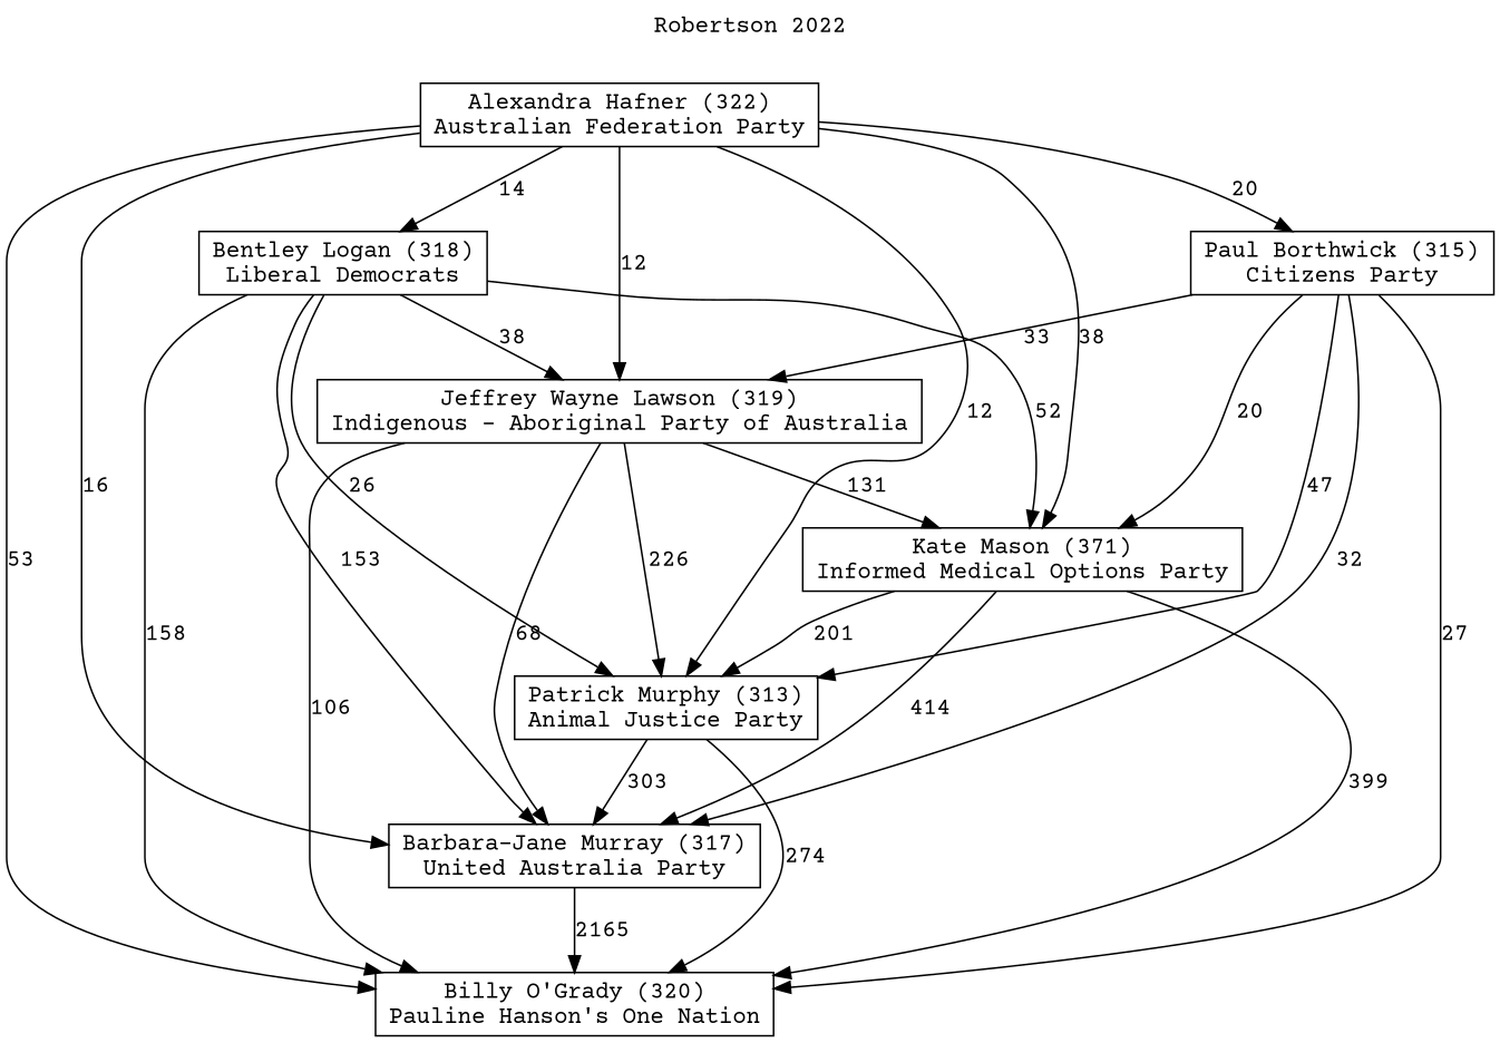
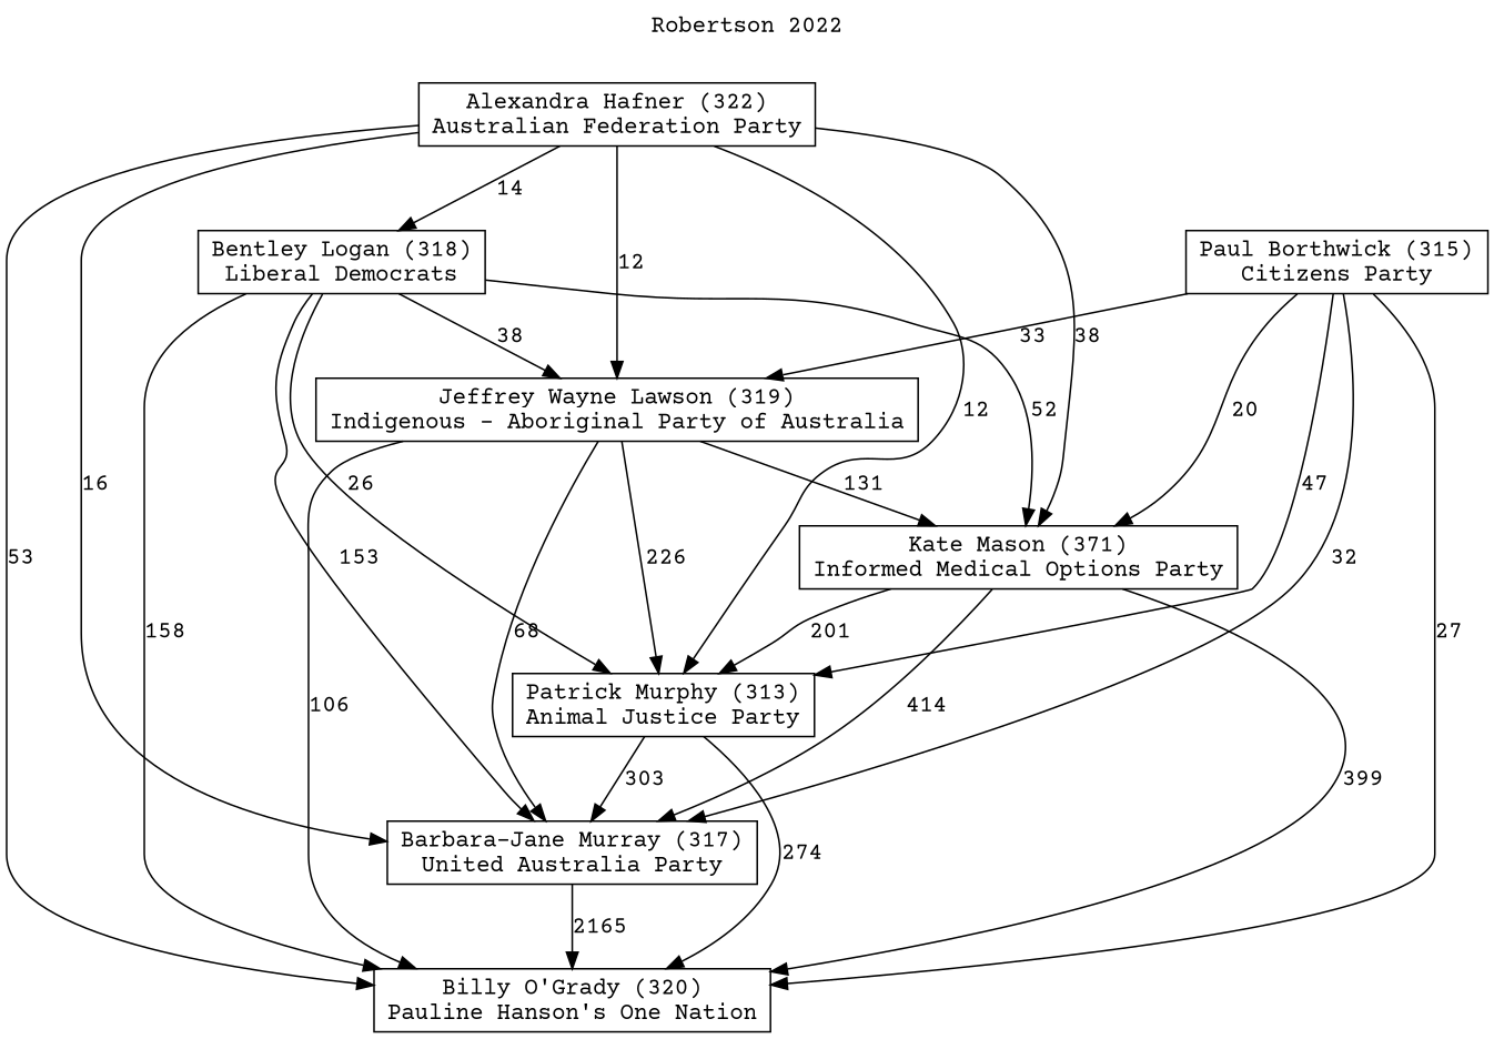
  digraph {
    fontname="Courier Prime"
    label="Robertson 2022"
    labelloc=t
    mclimit=10
    node [fontname="Courier Prime" shape=box]
    edge [fontname="Courier Prime"]
    n1 [label="Billy O'Grady (320)\nPauline Hanson's One Nation"]
    n2 [label="Barbara-Jane Murray (317)\nUnited Australia Party"]
    n3 [label="Patrick Murphy (313)\nAnimal Justice Party"]
    n4 [label="Kate Mason (371)\nInformed Medical Options Party"]
    n5 [label="Jeffrey Wayne Lawson (319)\nIndigenous - Aboriginal Party of Australia"]
    n6 [label="Bentley Logan (318)\nLiberal Democrats"]
    n7 [label="Paul Borthwick (315)\nCitizens Party"]
    n8 [label="Alexandra Hafner (322)\nAustralian Federation Party"]
    n2 -> n1 [label=2165]
    n3 -> n1 [label=274]
    n3 -> n2 [label=303]
    n4 -> n1 [label=399]
    n4 -> n2 [label=414]
    n4 -> n3 [label=201]
    n5 -> n1 [label=106]
    n5 -> n2 [label=68]
    n5 -> n3 [label=226]
    n5 -> n4 [label=131]
    n6 -> n1 [label=158]
    n6 -> n2 [label=153]
    n6 -> n3 [label=26]
    n6 -> n4 [label=52]
    n6 -> n5 [label=38]
    n7 -> n1 [label=27]
    n7 -> n2 [label=32]
    n7 -> n3 [label=47]
    n7 -> n4 [label=20]
    n7 -> n5 [label=33]
    n8 -> n1 [label=53]
    n8 -> n2 [label=16]
    n8 -> n3 [label=12]
    n8 -> n4 [label=38]
    n8 -> n5 [label=12]
    n8 -> n6 [label=14]
-   n8 -> n7 [label=20]
  }
